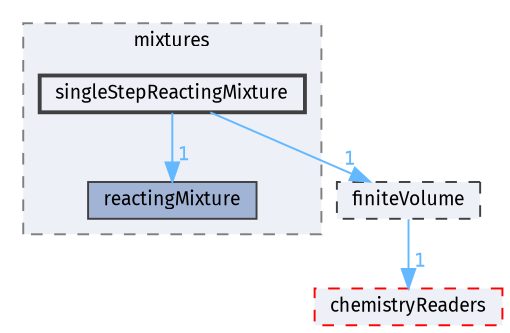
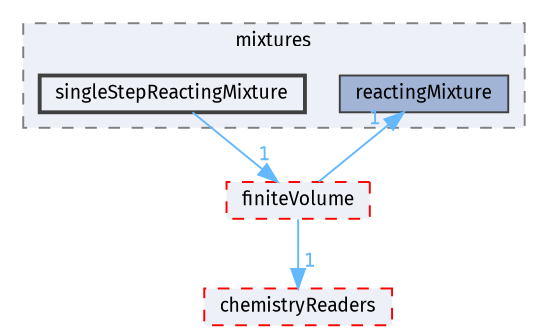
  digraph {
    compound=true
    fontname="Fira Sans"
    node [color=grey25 fillcolor="#edf0f7" fontname="Fira Sans" fontsize=10 shape=box style="filled,dashed"]
    edge [color=steelblue1 fontcolor=steelblue1 fontname="Fira Sans" fontsize=10 headlabel=1 labeldistance=1.5 labelfontname=Helvetica labelfontsize=10]
    n1 [fillcolor="#a2b4d6" height=0.2 label=reactingMixture style=filled width=0.4]
    n2 [height=0.2 label=singleStepReactingMixture style="filled,bold" width=0.4]
-   n3 [height=0.2 label=finiteVolume width=0.4]
+   n3 [color=red height=0.2 label=finiteVolume width=0.4]
    n4 [color=red height=0.2 label=chemistryReaders width=0.4]
    subgraph cluster_1 {
      bgcolor="#edf0f7"
      fontsize=10
      label=mixtures
      pencolor=grey50
      style="filled,dashed"
      n1
      n2
    }
-   n2 -> n1
+   n3 -> n1
    n2 -> n3
    n3 -> n4
  }
